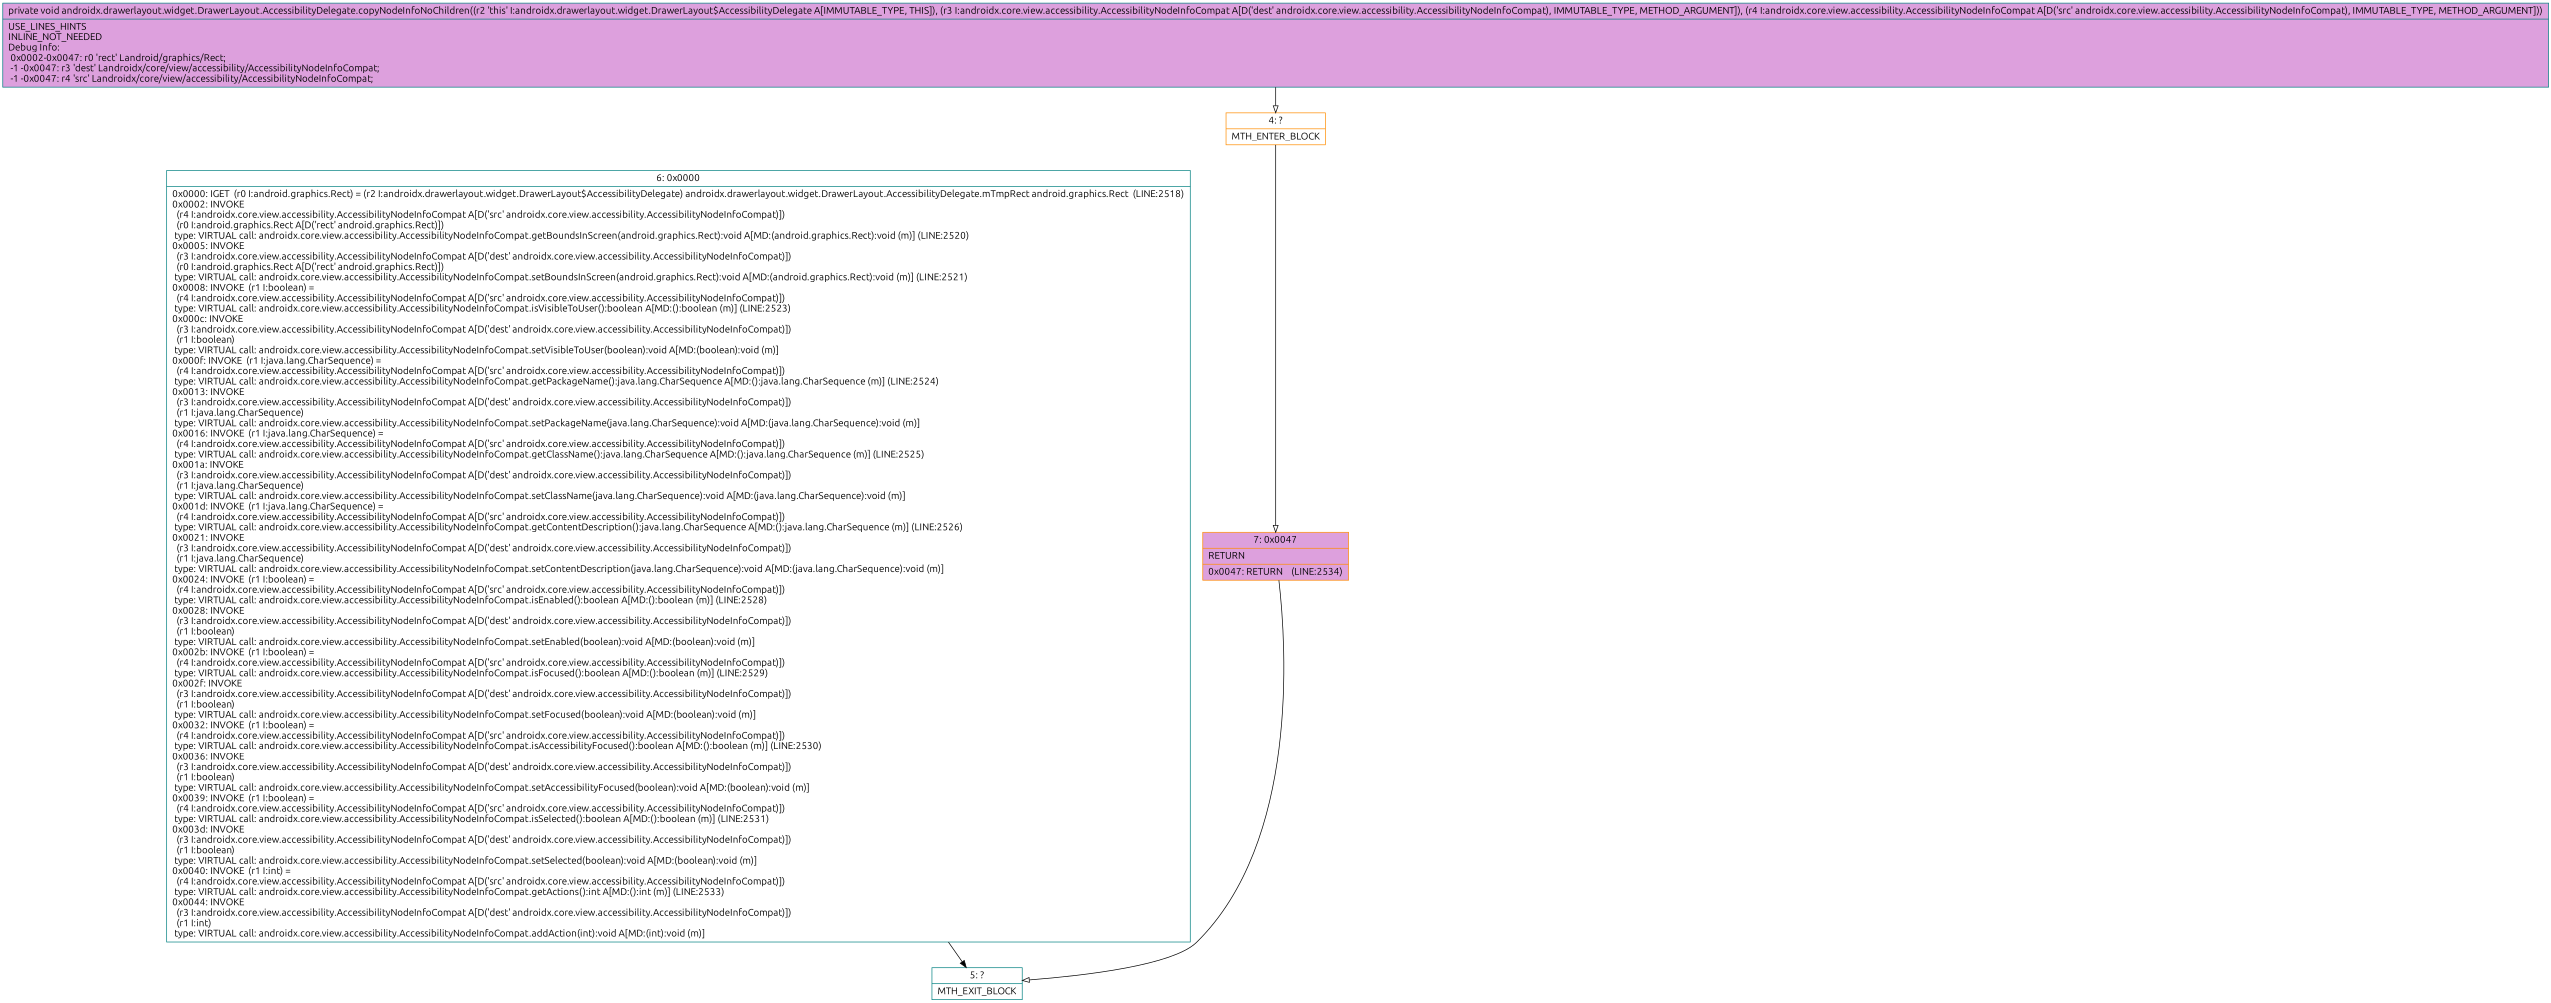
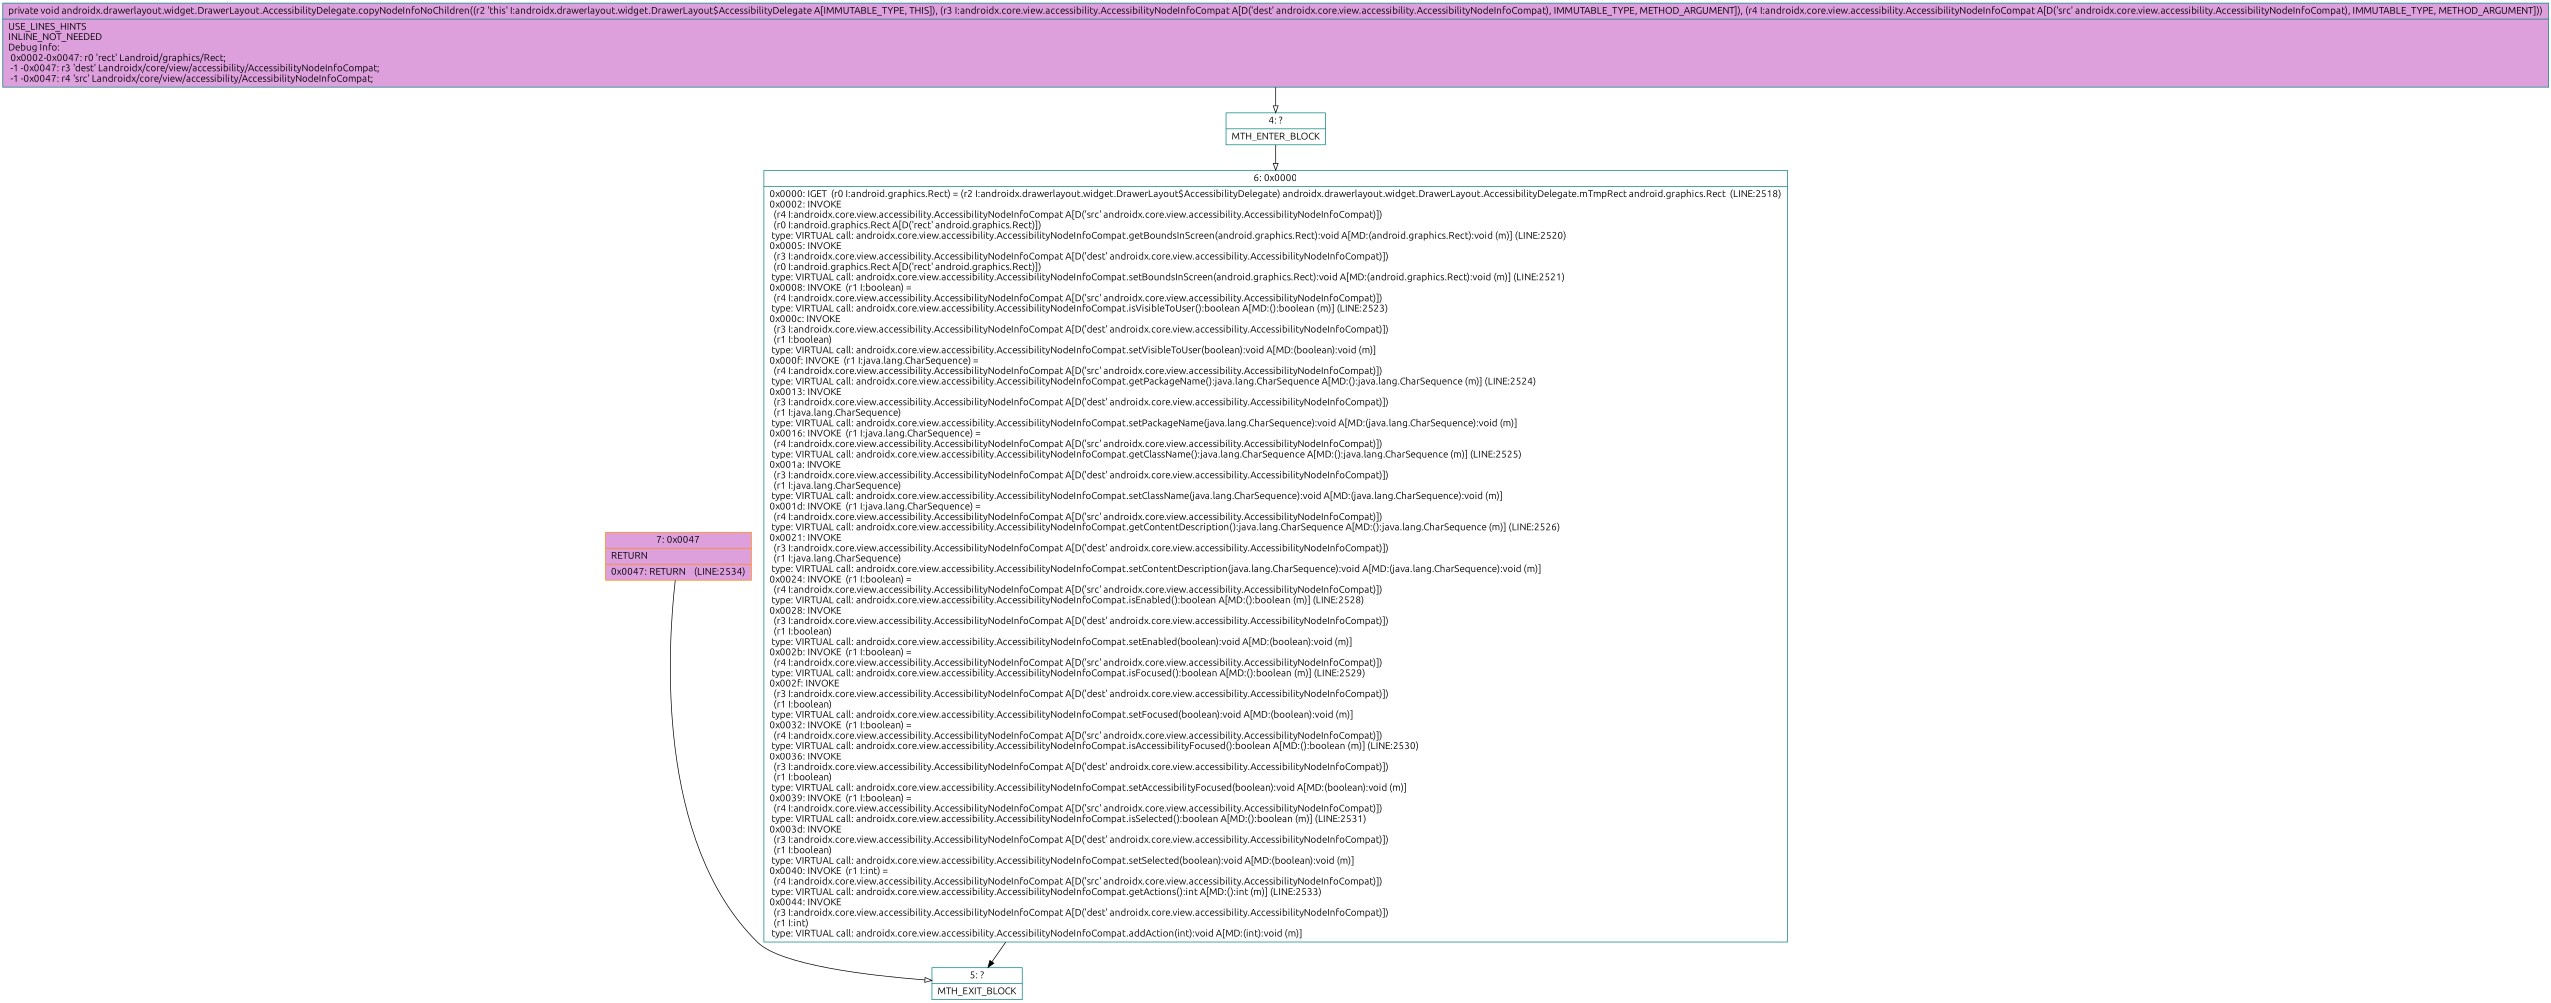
  digraph {
    fontname=Ubuntu
    node [color=teal fillcolor=white fontname=Ubuntu shape=record style=filled]
    edge [arrowhead=onormal fontname=Ubuntu]
-   n1 [color=darkorange label="{4\:\ ?|MTH_ENTER_BLOCK\l}"]
+   n1 [label="{4\:\ ?|MTH_ENTER_BLOCK\l}"]
    n2 [label="{6\:\ 0x0000|0x0000: IGET  (r0 I:android.graphics.Rect) = (r2 I:androidx.drawerlayout.widget.DrawerLayout$AccessibilityDelegate) androidx.drawerlayout.widget.DrawerLayout.AccessibilityDelegate.mTmpRect android.graphics.Rect  (LINE:2518)\l0x0002: INVOKE  \l  (r4 I:androidx.core.view.accessibility.AccessibilityNodeInfoCompat A[D('src' androidx.core.view.accessibility.AccessibilityNodeInfoCompat)])\l  (r0 I:android.graphics.Rect A[D('rect' android.graphics.Rect)])\l type: VIRTUAL call: androidx.core.view.accessibility.AccessibilityNodeInfoCompat.getBoundsInScreen(android.graphics.Rect):void A[MD:(android.graphics.Rect):void (m)] (LINE:2520)\l0x0005: INVOKE  \l  (r3 I:androidx.core.view.accessibility.AccessibilityNodeInfoCompat A[D('dest' androidx.core.view.accessibility.AccessibilityNodeInfoCompat)])\l  (r0 I:android.graphics.Rect A[D('rect' android.graphics.Rect)])\l type: VIRTUAL call: androidx.core.view.accessibility.AccessibilityNodeInfoCompat.setBoundsInScreen(android.graphics.Rect):void A[MD:(android.graphics.Rect):void (m)] (LINE:2521)\l0x0008: INVOKE  (r1 I:boolean) = \l  (r4 I:androidx.core.view.accessibility.AccessibilityNodeInfoCompat A[D('src' androidx.core.view.accessibility.AccessibilityNodeInfoCompat)])\l type: VIRTUAL call: androidx.core.view.accessibility.AccessibilityNodeInfoCompat.isVisibleToUser():boolean A[MD:():boolean (m)] (LINE:2523)\l0x000c: INVOKE  \l  (r3 I:androidx.core.view.accessibility.AccessibilityNodeInfoCompat A[D('dest' androidx.core.view.accessibility.AccessibilityNodeInfoCompat)])\l  (r1 I:boolean)\l type: VIRTUAL call: androidx.core.view.accessibility.AccessibilityNodeInfoCompat.setVisibleToUser(boolean):void A[MD:(boolean):void (m)]\l0x000f: INVOKE  (r1 I:java.lang.CharSequence) = \l  (r4 I:androidx.core.view.accessibility.AccessibilityNodeInfoCompat A[D('src' androidx.core.view.accessibility.AccessibilityNodeInfoCompat)])\l type: VIRTUAL call: androidx.core.view.accessibility.AccessibilityNodeInfoCompat.getPackageName():java.lang.CharSequence A[MD:():java.lang.CharSequence (m)] (LINE:2524)\l0x0013: INVOKE  \l  (r3 I:androidx.core.view.accessibility.AccessibilityNodeInfoCompat A[D('dest' androidx.core.view.accessibility.AccessibilityNodeInfoCompat)])\l  (r1 I:java.lang.CharSequence)\l type: VIRTUAL call: androidx.core.view.accessibility.AccessibilityNodeInfoCompat.setPackageName(java.lang.CharSequence):void A[MD:(java.lang.CharSequence):void (m)]\l0x0016: INVOKE  (r1 I:java.lang.CharSequence) = \l  (r4 I:androidx.core.view.accessibility.AccessibilityNodeInfoCompat A[D('src' androidx.core.view.accessibility.AccessibilityNodeInfoCompat)])\l type: VIRTUAL call: androidx.core.view.accessibility.AccessibilityNodeInfoCompat.getClassName():java.lang.CharSequence A[MD:():java.lang.CharSequence (m)] (LINE:2525)\l0x001a: INVOKE  \l  (r3 I:androidx.core.view.accessibility.AccessibilityNodeInfoCompat A[D('dest' androidx.core.view.accessibility.AccessibilityNodeInfoCompat)])\l  (r1 I:java.lang.CharSequence)\l type: VIRTUAL call: androidx.core.view.accessibility.AccessibilityNodeInfoCompat.setClassName(java.lang.CharSequence):void A[MD:(java.lang.CharSequence):void (m)]\l0x001d: INVOKE  (r1 I:java.lang.CharSequence) = \l  (r4 I:androidx.core.view.accessibility.AccessibilityNodeInfoCompat A[D('src' androidx.core.view.accessibility.AccessibilityNodeInfoCompat)])\l type: VIRTUAL call: androidx.core.view.accessibility.AccessibilityNodeInfoCompat.getContentDescription():java.lang.CharSequence A[MD:():java.lang.CharSequence (m)] (LINE:2526)\l0x0021: INVOKE  \l  (r3 I:androidx.core.view.accessibility.AccessibilityNodeInfoCompat A[D('dest' androidx.core.view.accessibility.AccessibilityNodeInfoCompat)])\l  (r1 I:java.lang.CharSequence)\l type: VIRTUAL call: androidx.core.view.accessibility.AccessibilityNodeInfoCompat.setContentDescription(java.lang.CharSequence):void A[MD:(java.lang.CharSequence):void (m)]\l0x0024: INVOKE  (r1 I:boolean) = \l  (r4 I:androidx.core.view.accessibility.AccessibilityNodeInfoCompat A[D('src' androidx.core.view.accessibility.AccessibilityNodeInfoCompat)])\l type: VIRTUAL call: androidx.core.view.accessibility.AccessibilityNodeInfoCompat.isEnabled():boolean A[MD:():boolean (m)] (LINE:2528)\l0x0028: INVOKE  \l  (r3 I:androidx.core.view.accessibility.AccessibilityNodeInfoCompat A[D('dest' androidx.core.view.accessibility.AccessibilityNodeInfoCompat)])\l  (r1 I:boolean)\l type: VIRTUAL call: androidx.core.view.accessibility.AccessibilityNodeInfoCompat.setEnabled(boolean):void A[MD:(boolean):void (m)]\l0x002b: INVOKE  (r1 I:boolean) = \l  (r4 I:androidx.core.view.accessibility.AccessibilityNodeInfoCompat A[D('src' androidx.core.view.accessibility.AccessibilityNodeInfoCompat)])\l type: VIRTUAL call: androidx.core.view.accessibility.AccessibilityNodeInfoCompat.isFocused():boolean A[MD:():boolean (m)] (LINE:2529)\l0x002f: INVOKE  \l  (r3 I:androidx.core.view.accessibility.AccessibilityNodeInfoCompat A[D('dest' androidx.core.view.accessibility.AccessibilityNodeInfoCompat)])\l  (r1 I:boolean)\l type: VIRTUAL call: androidx.core.view.accessibility.AccessibilityNodeInfoCompat.setFocused(boolean):void A[MD:(boolean):void (m)]\l0x0032: INVOKE  (r1 I:boolean) = \l  (r4 I:androidx.core.view.accessibility.AccessibilityNodeInfoCompat A[D('src' androidx.core.view.accessibility.AccessibilityNodeInfoCompat)])\l type: VIRTUAL call: androidx.core.view.accessibility.AccessibilityNodeInfoCompat.isAccessibilityFocused():boolean A[MD:():boolean (m)] (LINE:2530)\l0x0036: INVOKE  \l  (r3 I:androidx.core.view.accessibility.AccessibilityNodeInfoCompat A[D('dest' androidx.core.view.accessibility.AccessibilityNodeInfoCompat)])\l  (r1 I:boolean)\l type: VIRTUAL call: androidx.core.view.accessibility.AccessibilityNodeInfoCompat.setAccessibilityFocused(boolean):void A[MD:(boolean):void (m)]\l0x0039: INVOKE  (r1 I:boolean) = \l  (r4 I:androidx.core.view.accessibility.AccessibilityNodeInfoCompat A[D('src' androidx.core.view.accessibility.AccessibilityNodeInfoCompat)])\l type: VIRTUAL call: androidx.core.view.accessibility.AccessibilityNodeInfoCompat.isSelected():boolean A[MD:():boolean (m)] (LINE:2531)\l0x003d: INVOKE  \l  (r3 I:androidx.core.view.accessibility.AccessibilityNodeInfoCompat A[D('dest' androidx.core.view.accessibility.AccessibilityNodeInfoCompat)])\l  (r1 I:boolean)\l type: VIRTUAL call: androidx.core.view.accessibility.AccessibilityNodeInfoCompat.setSelected(boolean):void A[MD:(boolean):void (m)]\l0x0040: INVOKE  (r1 I:int) = \l  (r4 I:androidx.core.view.accessibility.AccessibilityNodeInfoCompat A[D('src' androidx.core.view.accessibility.AccessibilityNodeInfoCompat)])\l type: VIRTUAL call: androidx.core.view.accessibility.AccessibilityNodeInfoCompat.getActions():int A[MD:():int (m)] (LINE:2533)\l0x0044: INVOKE  \l  (r3 I:androidx.core.view.accessibility.AccessibilityNodeInfoCompat A[D('dest' androidx.core.view.accessibility.AccessibilityNodeInfoCompat)])\l  (r1 I:int)\l type: VIRTUAL call: androidx.core.view.accessibility.AccessibilityNodeInfoCompat.addAction(int):void A[MD:(int):void (m)]\l}"]
    n3 [label="{5\:\ ?|MTH_EXIT_BLOCK\l}"]
    n4 [color=darkorange fillcolor=plum label="{7\:\ 0x0047|RETURN\l|0x0047: RETURN    (LINE:2534)\l}"]
    n5 [fillcolor=plum label="{private void androidx.drawerlayout.widget.DrawerLayout.AccessibilityDelegate.copyNodeInfoNoChildren((r2 'this' I:androidx.drawerlayout.widget.DrawerLayout$AccessibilityDelegate A[IMMUTABLE_TYPE, THIS]), (r3 I:androidx.core.view.accessibility.AccessibilityNodeInfoCompat A[D('dest' androidx.core.view.accessibility.AccessibilityNodeInfoCompat), IMMUTABLE_TYPE, METHOD_ARGUMENT]), (r4 I:androidx.core.view.accessibility.AccessibilityNodeInfoCompat A[D('src' androidx.core.view.accessibility.AccessibilityNodeInfoCompat), IMMUTABLE_TYPE, METHOD_ARGUMENT]))  | USE_LINES_HINTS\lINLINE_NOT_NEEDED\lDebug Info:\l  0x0002\-0x0047: r0 'rect' Landroid\/graphics\/Rect;\l  \-1 \-0x0047: r3 'dest' Landroidx\/core\/view\/accessibility\/AccessibilityNodeInfoCompat;\l  \-1 \-0x0047: r4 'src' Landroidx\/core\/view\/accessibility\/AccessibilityNodeInfoCompat;\l}"]
-   n1 -> n4
+   n1 -> n2
    n2 -> n3 [arrowhead=normal]
    n4 -> n3
    n5 -> n1
  }
